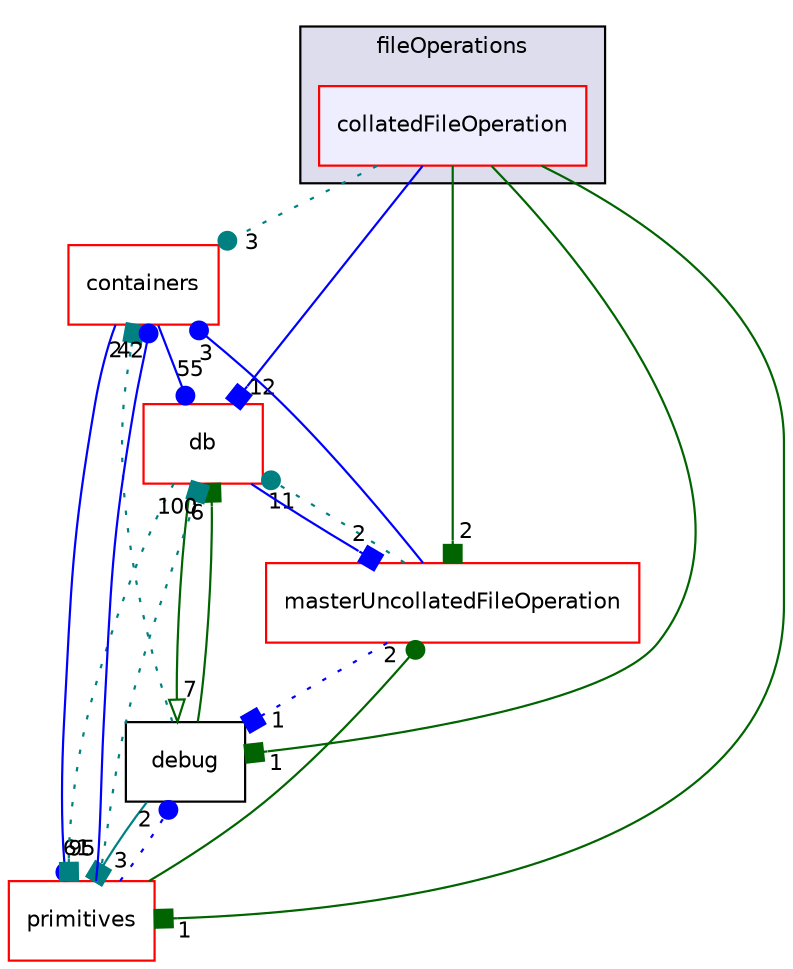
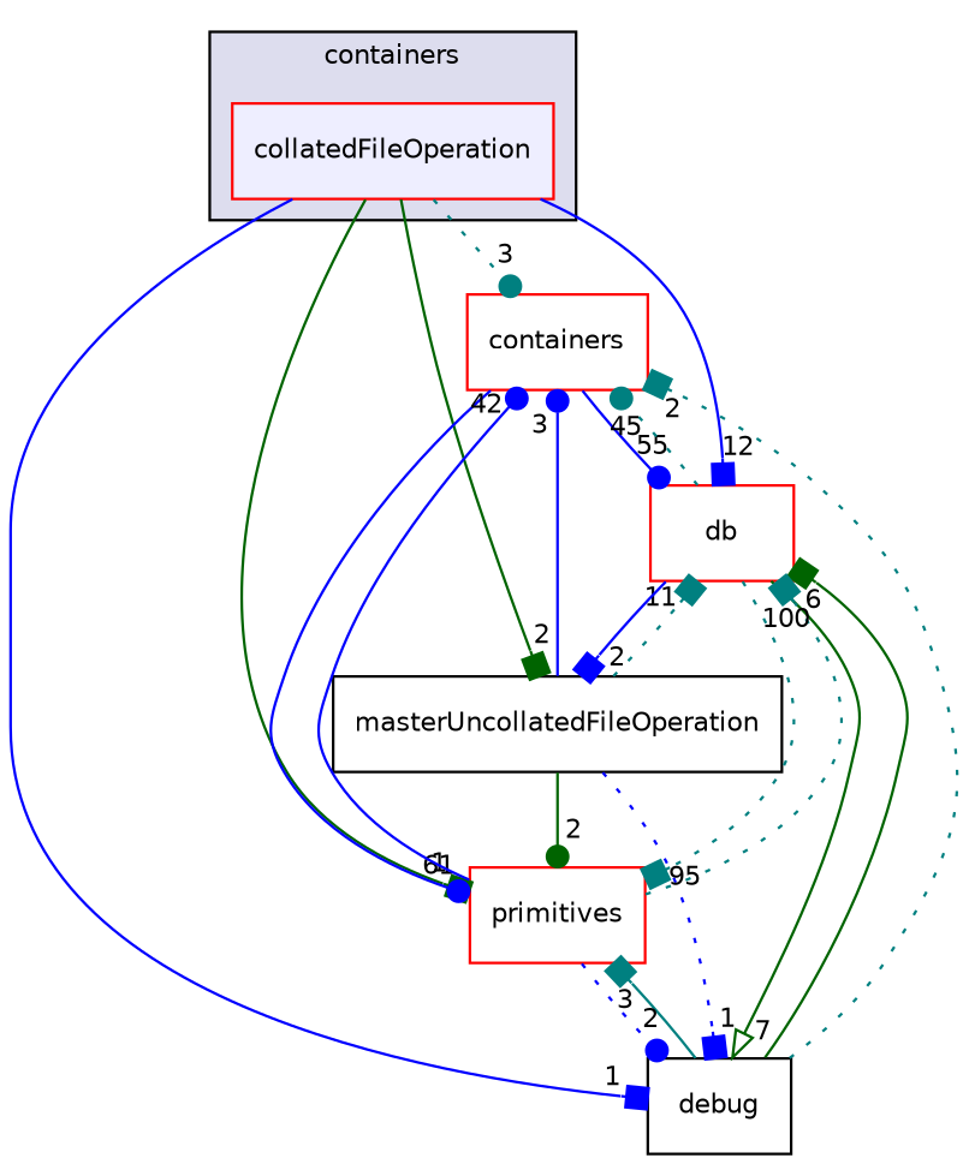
  digraph {
    compound=true
    node [color=red fontname=Helvetica fontsize=10 shape=box]
    edge [arrowhead=box color=blue headlabel=2 labeldistance=1.5 labelfontname=Helvetica labelfontsize=10 style=solid]
    n1 [fillcolor="#eeeeff" label=collatedFileOperation pencolor=black style=filled]
    n2 [label=containers]
-   n3 [label=masterUncollatedFileOperation]
+   n3 [label=masterUncollatedFileOperation color=""]
    n4 [label=debug color=""]
    n5 [label=db]
    n6 [label=primitives]
    subgraph cluster_1 {
      bgcolor="#ddddee"
      fontname=Helvetica
      fontsize=10
-     label=fileOperations
+     label=containers
      pencolor=black
      n1
    }
    n1 -> n2 [arrowhead=dot color=teal headlabel=3 style=dotted]
    n1 -> n3 [color=darkgreen]
-   n1 -> n4 [color=darkgreen headlabel=1]
+   n1 -> n4 [headlabel=1]
    n1 -> n5 [headlabel=12]
    n1 -> n6 [color=darkgreen headlabel=1]
    n2 -> n5 [arrowhead=dot headlabel=55]
    n2 -> n6 [arrowhead=dot headlabel=61]
    n3 -> n2 [arrowhead=dot headlabel=3]
    n3 -> n4 [headlabel=1 style=dotted]
-   n3 -> n5 [arrowhead=dot color=teal headlabel=11 style=dotted]
-   n6 -> n3 [arrowhead=dot color=darkgreen]
+   n3 -> n5 [color=teal headlabel=11 style=dotted]
+   n3 -> n6 [arrowhead=dot color=darkgreen]
    n4 -> n2 [color=teal style=dotted]
    n4 -> n5 [color=darkgreen headlabel=6]
    n4 -> n6 [color=teal headlabel=3]
+   n5 -> n2 [arrowhead=dot color=teal headlabel=45 style=dotted]
    n5 -> n3
    n5 -> n4 [arrowhead=onormal color=darkgreen headlabel=7]
    n5 -> n6 [color=teal headlabel=95 style=dotted]
    n6 -> n2 [arrowhead=dot headlabel=42]
    n6 -> n4 [arrowhead=dot style=dotted]
    n6 -> n5 [color=teal headlabel=100 style=dotted]
  }
